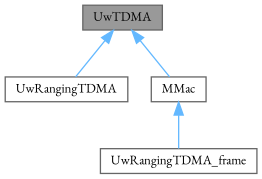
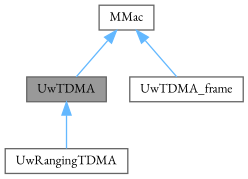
  digraph {
    fontname="EB Garamond"
    node [color=gray40 fillcolor=white fontname="EB Garamond" fontsize=10 shape=box style=filled]
    edge [color=steelblue1 dir=back fontname="EB Garamond" fontsize=10 labelfontname=Helvetica labelfontsize=10 style=solid]
    n1 [fillcolor=grey60 fontcolor=black height=0.2 label=UwTDMA width=0.4]
    n2 [height=0.2 label=UwRangingTDMA width=0.4]
-   n3 [height=0.2 label=UwRangingTDMA_frame width=0.4]
+   n3 [height=0.2 label=UwTDMA_frame width=0.4]
    n4 [height=0.2 label=MMac width=0.4]
    n1 -> n2
-   n1 -> n4
+   n4 -> n1
    n4 -> n3
  }
